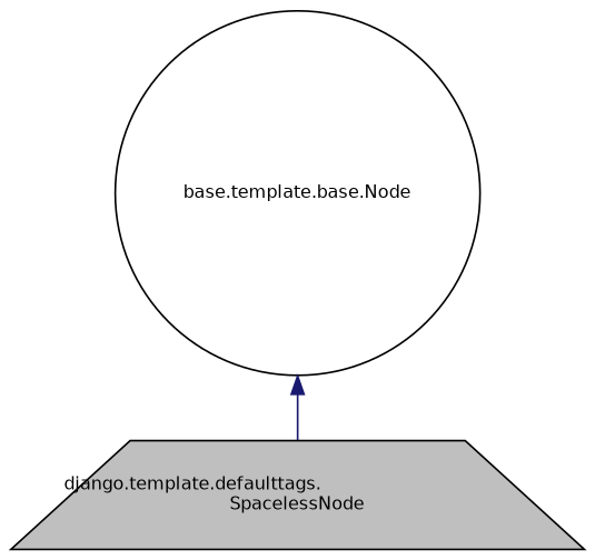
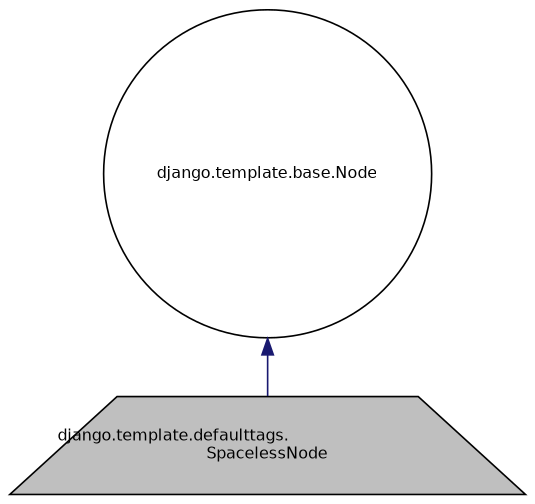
  digraph {
    node [color=black fontname=Helvetica fontsize=10 style=filled]
    n1 [fillcolor=grey75 fontcolor=black height=0.2 label="django.template.defaulttags.\lSpacelessNode" shape=trapezium width=0.4]
-   n2 [fillcolor=white height=0.2 label="base.template.base.Node" shape=circle width=0.4]
+   n2 [fillcolor=white height=0.2 label="django.template.base.Node" shape=circle width=0.4]
    n2 -> n1 [color=midnightblue dir=back fontname=Helvetica fontsize=10 labelfontname=Helvetica labelfontsize=10 style=solid]
  }
